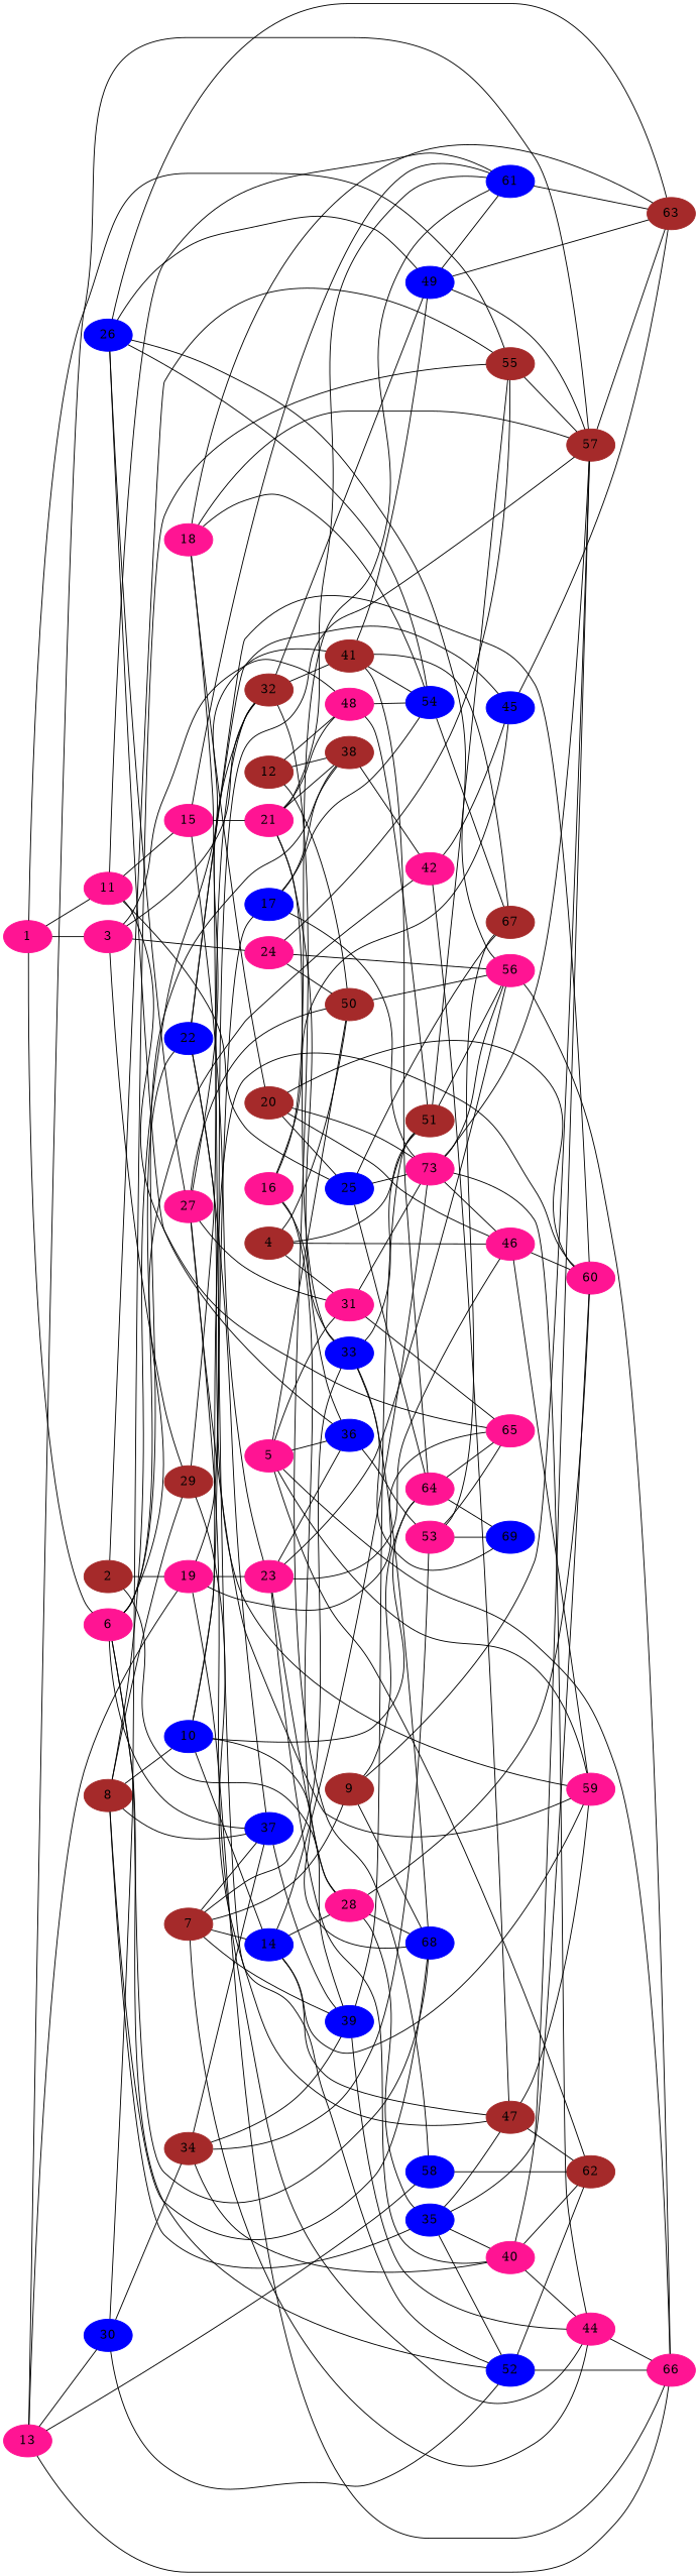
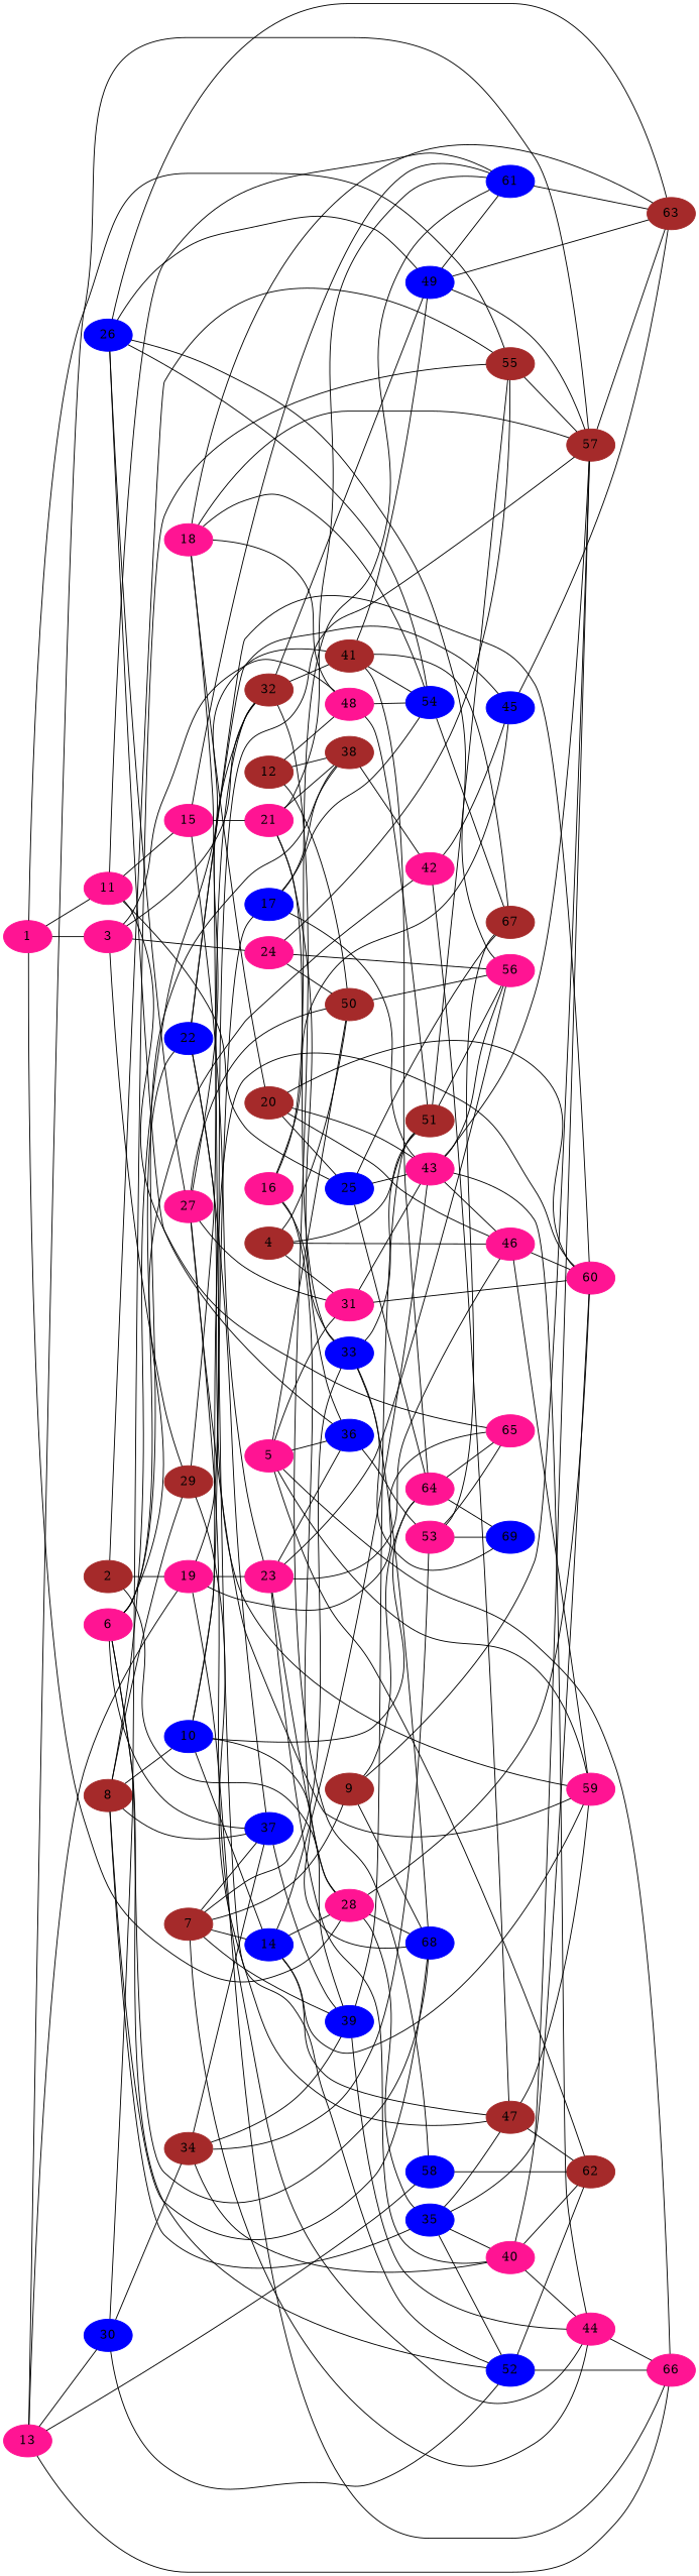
  graph {
    rankdir=LR
    node [color=deeppink style=filled]
    edge [weight=1.0]
    1
    3
    11
    28
    55 [color=brown]
    24
    29 [color=brown]
    32 [color=brown]
    48
    15
    25 [color=blue]
    61 [color=blue]
    65
    68 [color=blue]
    35 [color=blue]
    60
    57 [color=brown]
    2 [color=brown]
    19
    39 [color=blue]
    66
    23
    51 [color=brown]
    44
    56
    50 [color=brown]
    47 [color=brown]
    41 [color=brown]
    58 [color=blue]
    49 [color=blue]
    54 [color=blue]
    4 [color=brown]
    31
    46
-   43 [label=73]
+   43
    59
    5
    36 [color=blue]
    62 [color=brown]
    53
    22 [color=blue]
    6
    37 [color=blue]
    38 [color=brown]
    42
    52 [color=blue]
    45 [color=blue]
    7 [color=brown]
    9 [color=brown]
    14 [color=blue]
    33 [color=blue]
    64
    69 [color=blue]
    8 [color=brown]
    10 [color=blue]
    17 [color=blue]
    40
    67 [color=brown]
    63 [color=brown]
    21
    12 [color=brown]
    13
    30 [color=blue]
    34 [color=brown]
    16
    18
    20 [color=brown]
    26 [color=blue]
    27
    1 -- 3
    1 -- 11
-   1 -- 6
+   1 -- 28
    1 -- 55
    3 -- 24
    3 -- 29
    3 -- 32
    3 -- 48
    11 -- 15
    11 -- 25 [weight=2.0]
    11 -- 61
    11 -- 65
    28 -- 68
    28 -- 35
    28 -- 60
    55 -- 57
    24 -- 55
    24 -- 56
    24 -- 50
    29 -- 32
    29 -- 47
    32 -- 41
    32 -- 58
    32 -- 49
    48 -- 51
    48 -- 54
    15 -- 61
    15 -- 23
    15 -- 21
    25 -- 43
    25 -- 64
    25 -- 67
    61 -- 63
    35 -- 60
    35 -- 47
    35 -- 52
    35 -- 40
    57 -- 63
    2 -- 55
    2 -- 19 [weight=2.0]
    2 -- 39
    19 -- 65
    19 -- 57 [weight=2.0]
    19 -- 66
    19 -- 23
    39 -- 51
    39 -- 44
    23 -- 28 [weight=2.0]
    23 -- 56
    23 -- 46
    23 -- 36
    23 -- 40
    51 -- 55
    51 -- 56
    44 -- 66
-   56 -- 66
    50 -- 56
    47 -- 59
    47 -- 62
    41 -- 49
    41 -- 54
    41 -- 64
    41 -- 67
    58 -- 62 [weight=2.0]
    49 -- 61
    49 -- 57
    49 -- 63
    54 -- 67
    4 -- 51
    4 -- 50
    4 -- 31
    4 -- 46
-   31 -- 65 [weight=2.0]
+   31 -- 60 [weight=2.0]
    31 -- 43
    46 -- 60
    46 -- 59
    43 -- 57
    43 -- 44
    43 -- 56
    43 -- 46 [weight=2.0]
    5 -- 66
    5 -- 50
    5 -- 31
    5 -- 59
    5 -- 36
    5 -- 62
    36 -- 53 [weight=2.0]
    53 -- 65
    53 -- 69 [weight=2.0]
    53 -- 67 [weight=3.0]
    22 -- 60
    22 -- 59
    22 -- 37
    22 -- 45 [weight=2.0]
    6 -- 68
    6 -- 22
    6 -- 37
    6 -- 38
    6 -- 42
    6 -- 52
    37 -- 39
    38 -- 42 [weight=2.0]
    42 -- 47
    42 -- 45 [weight=2.0]
    52 -- 66
    52 -- 62
    45 -- 63
    7 -- 39
    7 -- 44
    7 -- 37
    7 -- 9
    7 -- 14
    7 -- 33
    9 -- 68
    9 -- 57
    9 -- 64
    14 -- 28
    14 -- 47
    14 -- 43
    14 -- 59
    33 -- 68
    33 -- 51
    33 -- 69
    64 -- 65
    64 -- 69
    8 -- 29
    8 -- 68
    8 -- 35
    8 -- 41
    8 -- 37
    8 -- 10
    10 -- 68
    10 -- 60
    10 -- 14
    10 -- 64
    10 -- 17
    17 -- 54
    17 -- 43
    17 -- 38
    40 -- 57
    40 -- 44
    40 -- 62
-   21 -- 48
+   18 -- 48
    21 -- 61
    21 -- 36
    21 -- 38
    21 -- 33
    12 -- 48 [weight=2.0]
    12 -- 50
    12 -- 38
    13 -- 57
    13 -- 19
    13 -- 66 [weight=2.0]
    13 -- 58
    13 -- 30
    30 -- 55
    30 -- 52
    30 -- 34
    34 -- 39
    34 -- 53 [weight=2.0]
    34 -- 37
    34 -- 40
    16 -- 28
    16 -- 61
    16 -- 45
    16 -- 33
    18 -- 57
    18 -- 54
    18 -- 52
    18 -- 63
    18 -- 20 [weight=2.0]
    20 -- 25
    20 -- 60
    20 -- 46
    20 -- 43
    26 -- 56
    26 -- 49
    26 -- 54
    26 -- 36
    26 -- 63
    26 -- 27
    27 -- 32
    27 -- 44
    27 -- 50
    27 -- 31
    27 -- 59
  }
